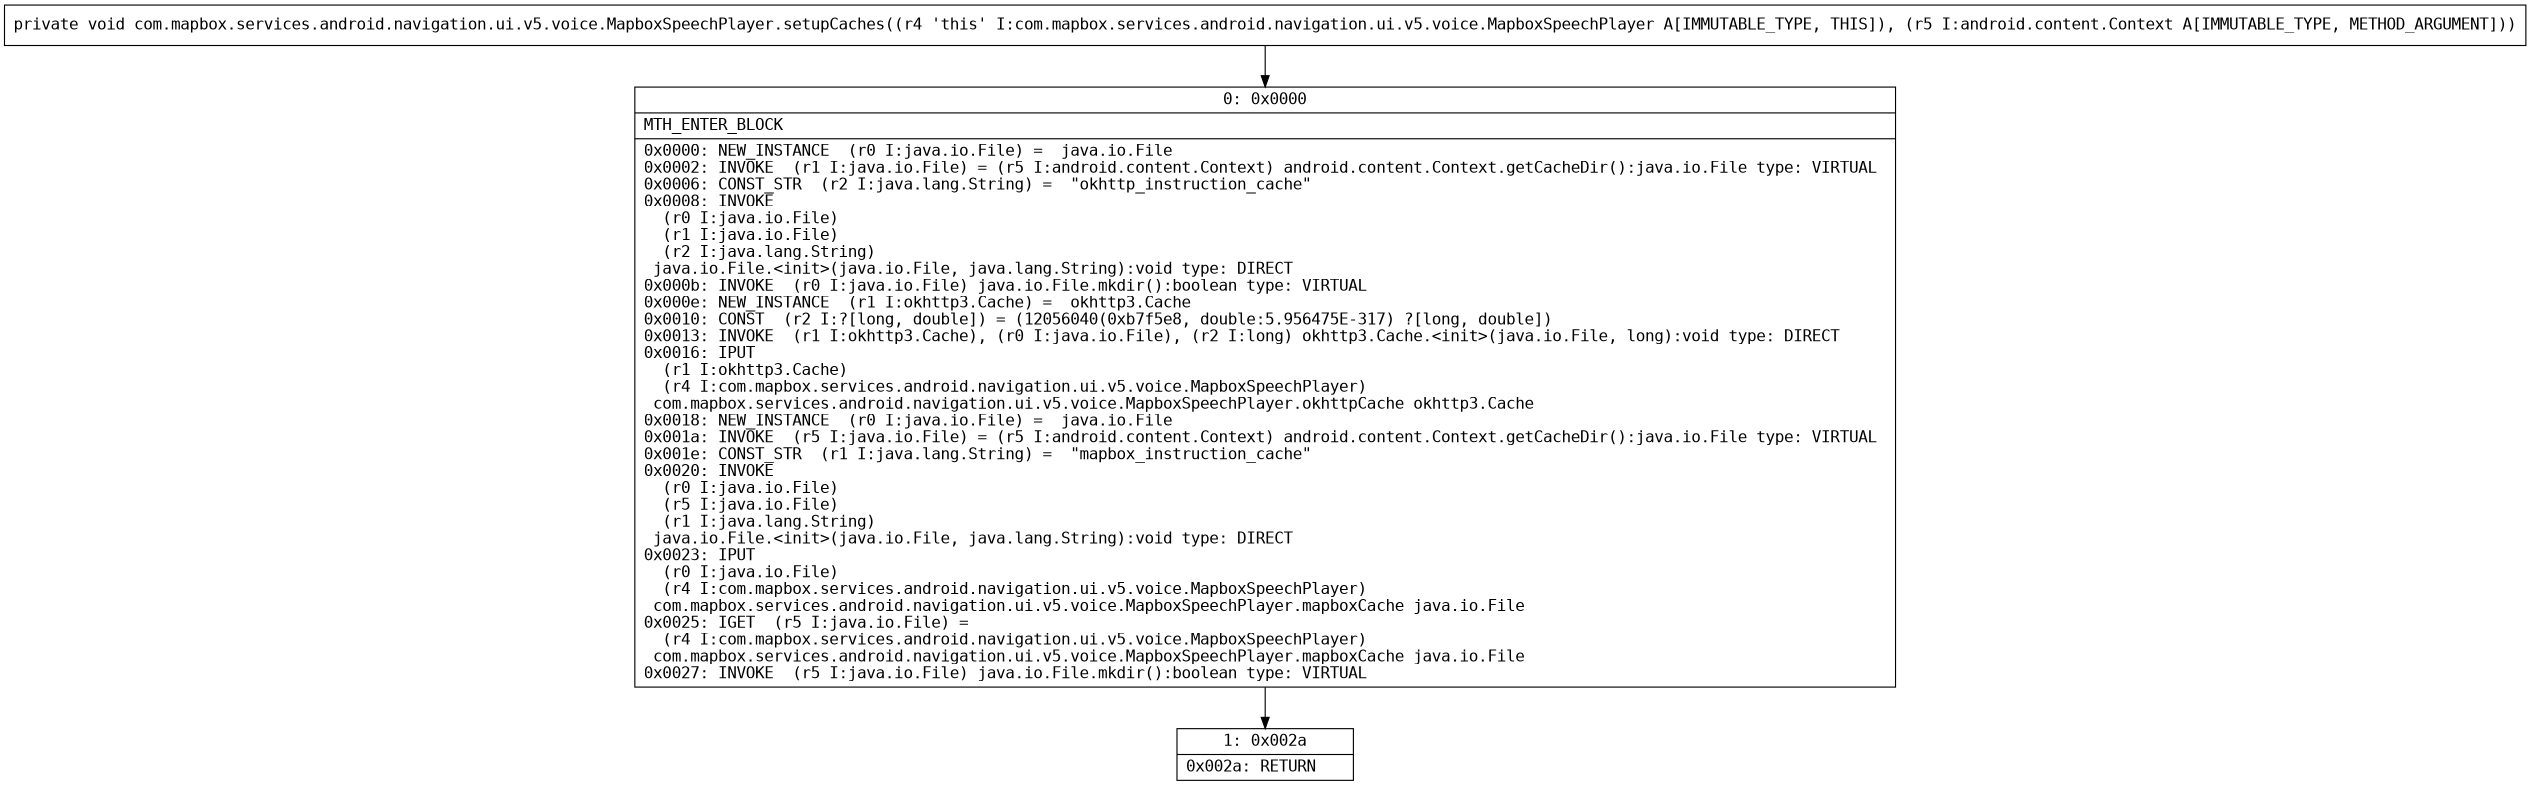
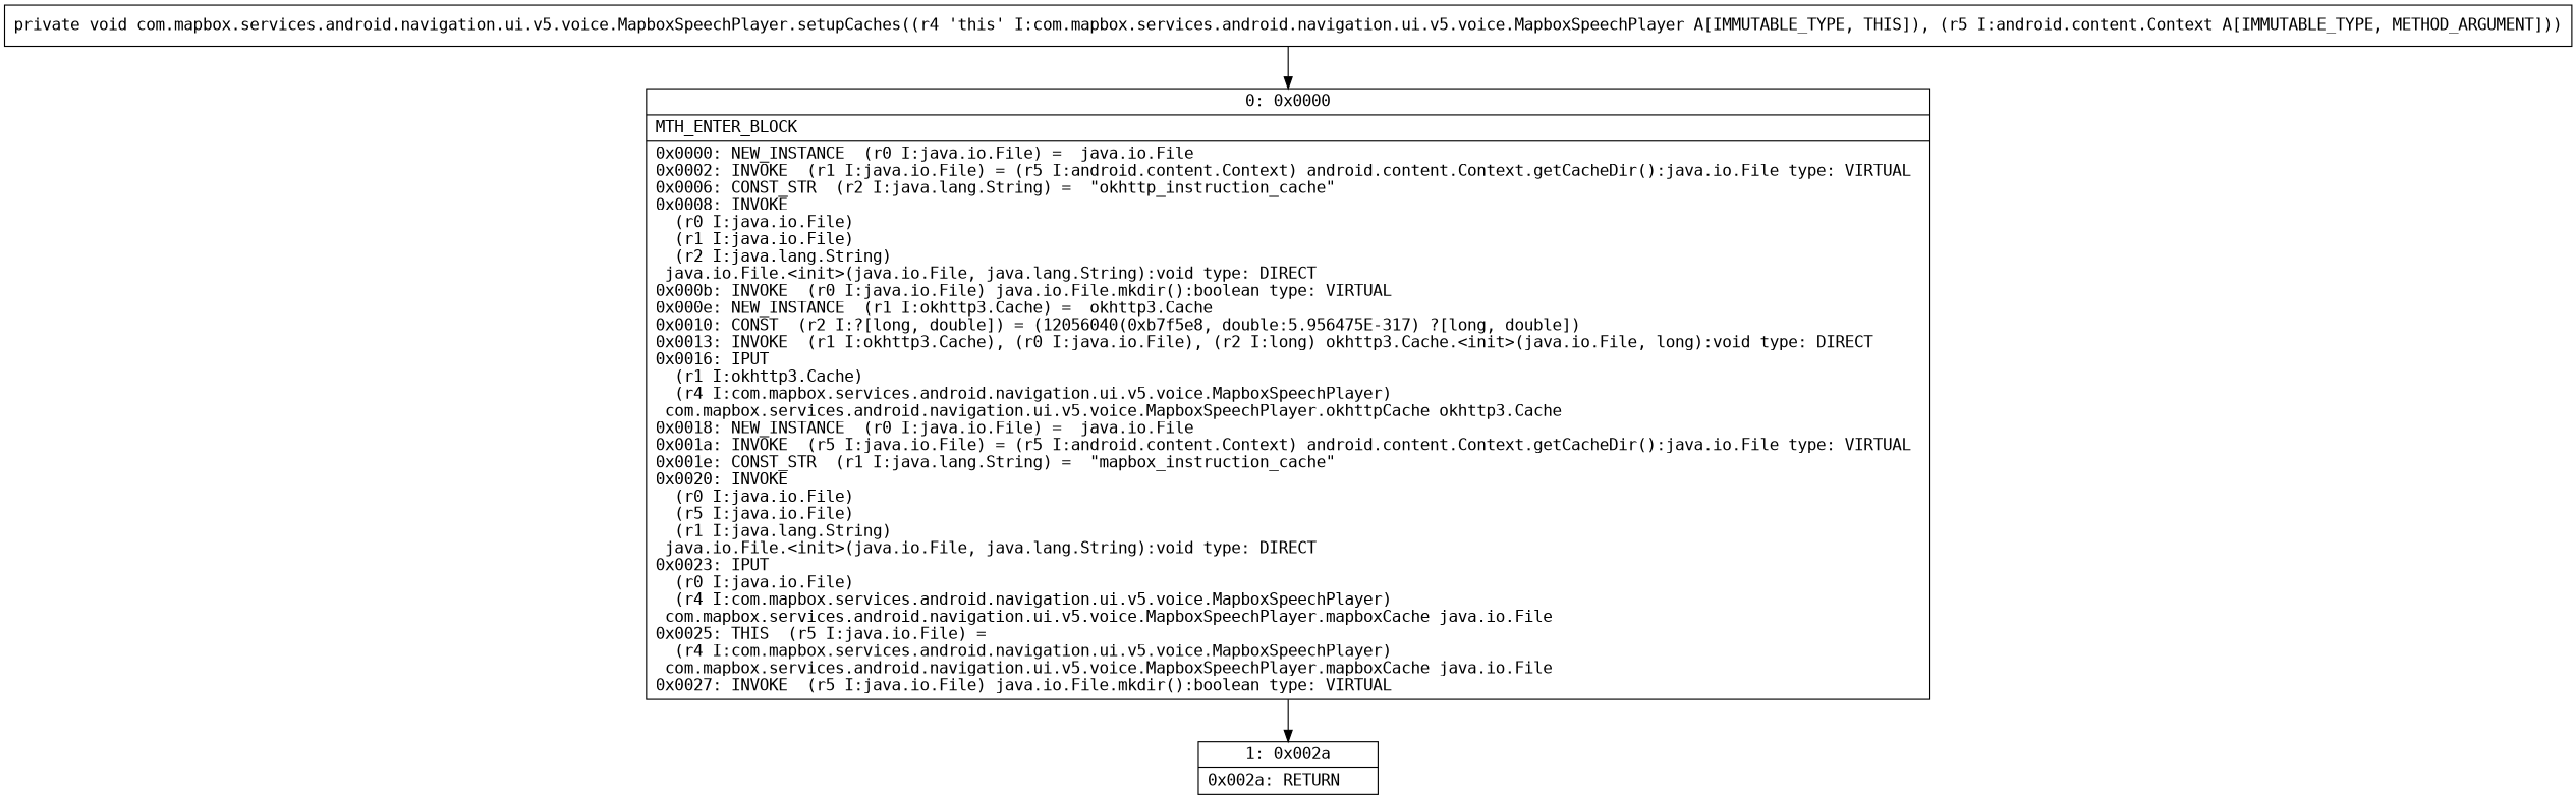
  digraph {
    fontname="DejaVu Sans Mono"
    node [shape=record fontname="DejaVu Sans Mono"]
    edge [fontname="DejaVu Sans Mono"]
-   n1 [label="{0\:\ 0x0000|MTH_ENTER_BLOCK\l|0x0000: NEW_INSTANCE  (r0 I:java.io.File) =  java.io.File \l0x0002: INVOKE  (r1 I:java.io.File) = (r5 I:android.content.Context) android.content.Context.getCacheDir():java.io.File type: VIRTUAL \l0x0006: CONST_STR  (r2 I:java.lang.String) =  \"okhttp_instruction_cache\" \l0x0008: INVOKE  \l  (r0 I:java.io.File)\l  (r1 I:java.io.File)\l  (r2 I:java.lang.String)\l java.io.File.\<init\>(java.io.File, java.lang.String):void type: DIRECT \l0x000b: INVOKE  (r0 I:java.io.File) java.io.File.mkdir():boolean type: VIRTUAL \l0x000e: NEW_INSTANCE  (r1 I:okhttp3.Cache) =  okhttp3.Cache \l0x0010: CONST  (r2 I:?[long, double]) = (12056040(0xb7f5e8, double:5.956475E\-317) ?[long, double]) \l0x0013: INVOKE  (r1 I:okhttp3.Cache), (r0 I:java.io.File), (r2 I:long) okhttp3.Cache.\<init\>(java.io.File, long):void type: DIRECT \l0x0016: IPUT  \l  (r1 I:okhttp3.Cache)\l  (r4 I:com.mapbox.services.android.navigation.ui.v5.voice.MapboxSpeechPlayer)\l com.mapbox.services.android.navigation.ui.v5.voice.MapboxSpeechPlayer.okhttpCache okhttp3.Cache \l0x0018: NEW_INSTANCE  (r0 I:java.io.File) =  java.io.File \l0x001a: INVOKE  (r5 I:java.io.File) = (r5 I:android.content.Context) android.content.Context.getCacheDir():java.io.File type: VIRTUAL \l0x001e: CONST_STR  (r1 I:java.lang.String) =  \"mapbox_instruction_cache\" \l0x0020: INVOKE  \l  (r0 I:java.io.File)\l  (r5 I:java.io.File)\l  (r1 I:java.lang.String)\l java.io.File.\<init\>(java.io.File, java.lang.String):void type: DIRECT \l0x0023: IPUT  \l  (r0 I:java.io.File)\l  (r4 I:com.mapbox.services.android.navigation.ui.v5.voice.MapboxSpeechPlayer)\l com.mapbox.services.android.navigation.ui.v5.voice.MapboxSpeechPlayer.mapboxCache java.io.File \l0x0025: IGET  (r5 I:java.io.File) = \l  (r4 I:com.mapbox.services.android.navigation.ui.v5.voice.MapboxSpeechPlayer)\l com.mapbox.services.android.navigation.ui.v5.voice.MapboxSpeechPlayer.mapboxCache java.io.File \l0x0027: INVOKE  (r5 I:java.io.File) java.io.File.mkdir():boolean type: VIRTUAL \l}"]
+   n1 [label="{0\:\ 0x0000|MTH_ENTER_BLOCK\l|0x0000: NEW_INSTANCE  (r0 I:java.io.File) =  java.io.File \l0x0002: INVOKE  (r1 I:java.io.File) = (r5 I:android.content.Context) android.content.Context.getCacheDir():java.io.File type: VIRTUAL \l0x0006: CONST_STR  (r2 I:java.lang.String) =  \"okhttp_instruction_cache\" \l0x0008: INVOKE  \l  (r0 I:java.io.File)\l  (r1 I:java.io.File)\l  (r2 I:java.lang.String)\l java.io.File.\<init\>(java.io.File, java.lang.String):void type: DIRECT \l0x000b: INVOKE  (r0 I:java.io.File) java.io.File.mkdir():boolean type: VIRTUAL \l0x000e: NEW_INSTANCE  (r1 I:okhttp3.Cache) =  okhttp3.Cache \l0x0010: CONST  (r2 I:?[long, double]) = (12056040(0xb7f5e8, double:5.956475E\-317) ?[long, double]) \l0x0013: INVOKE  (r1 I:okhttp3.Cache), (r0 I:java.io.File), (r2 I:long) okhttp3.Cache.\<init\>(java.io.File, long):void type: DIRECT \l0x0016: IPUT  \l  (r1 I:okhttp3.Cache)\l  (r4 I:com.mapbox.services.android.navigation.ui.v5.voice.MapboxSpeechPlayer)\l com.mapbox.services.android.navigation.ui.v5.voice.MapboxSpeechPlayer.okhttpCache okhttp3.Cache \l0x0018: NEW_INSTANCE  (r0 I:java.io.File) =  java.io.File \l0x001a: INVOKE  (r5 I:java.io.File) = (r5 I:android.content.Context) android.content.Context.getCacheDir():java.io.File type: VIRTUAL \l0x001e: CONST_STR  (r1 I:java.lang.String) =  \"mapbox_instruction_cache\" \l0x0020: INVOKE  \l  (r0 I:java.io.File)\l  (r5 I:java.io.File)\l  (r1 I:java.lang.String)\l java.io.File.\<init\>(java.io.File, java.lang.String):void type: DIRECT \l0x0023: IPUT  \l  (r0 I:java.io.File)\l  (r4 I:com.mapbox.services.android.navigation.ui.v5.voice.MapboxSpeechPlayer)\l com.mapbox.services.android.navigation.ui.v5.voice.MapboxSpeechPlayer.mapboxCache java.io.File \l0x0025: THIS  (r5 I:java.io.File) = \l  (r4 I:com.mapbox.services.android.navigation.ui.v5.voice.MapboxSpeechPlayer)\l com.mapbox.services.android.navigation.ui.v5.voice.MapboxSpeechPlayer.mapboxCache java.io.File \l0x0027: INVOKE  (r5 I:java.io.File) java.io.File.mkdir():boolean type: VIRTUAL \l}"]
    n2 [label="{1\:\ 0x002a|0x002a: RETURN   \l}"]
    n3 [label="{private void com.mapbox.services.android.navigation.ui.v5.voice.MapboxSpeechPlayer.setupCaches((r4 'this' I:com.mapbox.services.android.navigation.ui.v5.voice.MapboxSpeechPlayer A[IMMUTABLE_TYPE, THIS]), (r5 I:android.content.Context A[IMMUTABLE_TYPE, METHOD_ARGUMENT])) }"]
    n1 -> n2
    n3 -> n1
  }
